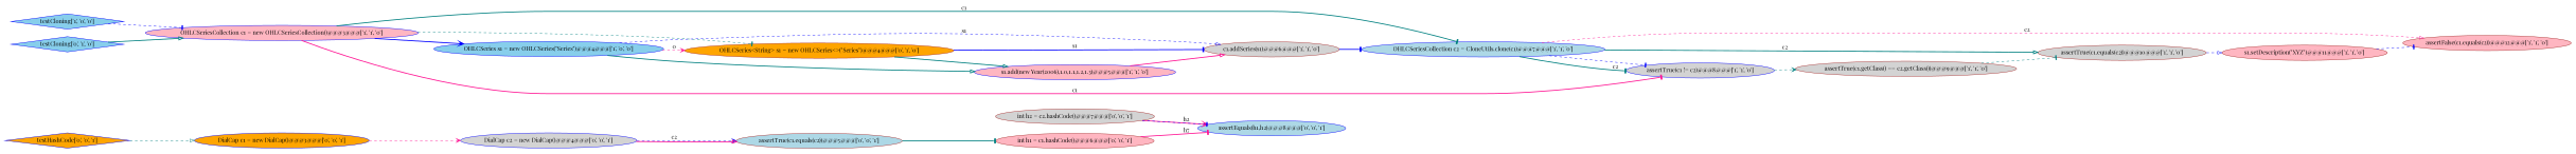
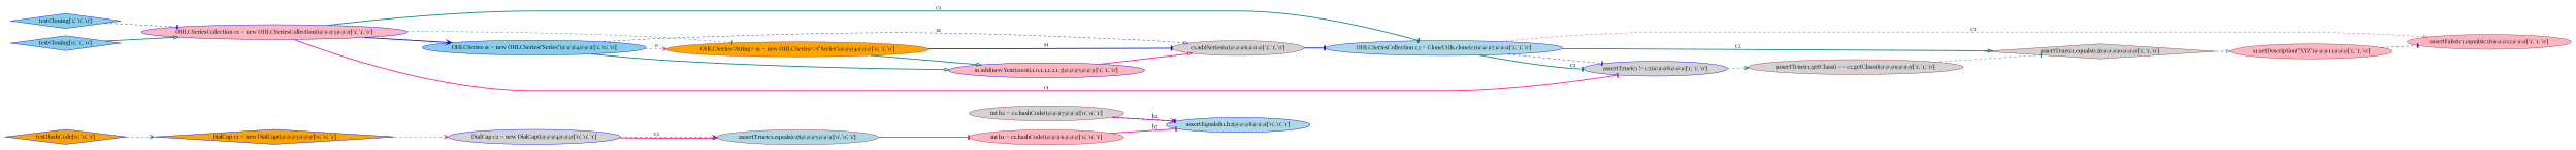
  digraph {
    fontname="Playfair Display"
    rankdir=LR
    node [color=blue fillcolor=lightgrey fontname="Playfair Display" shape=ellipse style=filled]
    edge [arrowhead=tee color=teal fontname="Playfair Display" style=bold]
    n1 [color=brown label="int h2 = c2.hashCode()@@@7@@@['0', '0', '1']"]
    n2 [fillcolor=lightblue label="assertEquals(h1,h2)@@@8@@@['0', '0', '1']"]
    n3 [color=brown fillcolor=lightblue label="assertTrue(c1.equals(c2))@@@5@@@['0', '0', '1']"]
    n4 [color=brown fillcolor=lightpink label="int h1 = c1.hashCode()@@@6@@@['0', '0', '1']"]
    n5 [fillcolor=skyblue label="testCloning['1', '0', '0']" shape=diamond]
    n6 [fillcolor=lightpink label="OHLCSeriesCollection c1 = new OHLCSeriesCollection()@@@3@@@['1', '1', '0']"]
    n7 [fillcolor=lightblue label="OHLCSeriesCollection c2 = CloneUtils.clone(c1)@@@7@@@['1', '1', '0']"]
    n8 [color=brown fillcolor=orange label="OHLCSeries<String> s1 = new OHLCSeries<>(\"Series\")@@@4@@@['0', '1', '0']"]
    n9 [label="assertTrue(c1 != c2)@@@8@@@['1', '1', '0']"]
    n10 [fillcolor=skyblue label="OHLCSeries s1 = new OHLCSeries(\"Series\")@@@4@@@['1', '0', '0']"]
    n11 [fillcolor=lightpink label="s1.add(new Year(2006),1.0,1.1,1.2,1.3)@@@5@@@['1', '1', '0']"]
    n12 [color=brown label="c1.addSeries(s1)@@@6@@@['1', '1', '0']"]
    n13 [color=brown fillcolor=lightpink label="s1.setDescription(\"XYZ\")@@@11@@@['1', '1', '0']"]
    n14 [color=brown fillcolor=lightpink label="assertFalse(c1.equals(c2))@@@12@@@['1', '1', '0']"]
-   n15 [color=brown label="assertTrue(c1.equals(c2))@@@10@@@['1', '1', '0']"]
+   n15 [color=brown label="assertTrue(c1.equals(c2))@@@10@@@['1', '1', '0']" shape=diamond]
    n16 [color=brown label="assertTrue(c1.getClass() == c2.getClass())@@@9@@@['1', '1', '0']"]
    n17 [label="DialCap c2 = new DialCap()@@@4@@@['0', '0', '1']"]
-   n18 [fillcolor=orange label="DialCap c1 = new DialCap()@@@3@@@['0', '0', '1']"]
+   n18 [fillcolor=orange label="DialCap c1 = new DialCap()@@@3@@@['0', '0', '1']" shape=diamond]
    n19 [fillcolor=skyblue label="testCloning['0', '1', '0']" shape=diamond]
    n20 [fillcolor=orange label="testHashCode['0', '0', '1']" shape=diamond]
    n1 -> n2 [arrowhead=vee color=deeppink label=h2]
    n1 -> n2 [color=blue style=dashed]
-   n3 -> n4
+   n3 -> n4 [color=deeppink]
    n4 -> n2 [color=deeppink label=h7]
    n5 -> n6 [color=blue style=dashed]
    n6 -> n7 [label=c1]
    n6 -> n8 [style=dashed]
    n6 -> n9 [color=deeppink label=c1]
    n6 -> n10 [arrowhead=vee color=blue]
    n7 -> n9 [color=blue style=dashed]
    n7 -> n9 [label=c2]
    n7 -> n14 [arrowhead=onormal color=deeppink label=c2 style=dashed]
    n7 -> n15 [arrowhead=onormal label=c2]
    n8 -> n11 [arrowhead=onormal]
    n8 -> n12 [color=blue label=s1]
    n9 -> n16 [arrowhead=vee style=dashed]
    n10 -> n8 [arrowhead=vee color=deeppink label=0 style=dashed]
    n10 -> n11 [arrowhead=onormal]
    n10 -> n12 [arrowhead=onormal color=blue label=s1 style=dashed]
    n11 -> n12 [arrowhead=onormal color=deeppink]
    n12 -> n7 [color=blue]
    n13 -> n14 [color=blue style=dashed]
    n15 -> n13 [arrowhead=onormal color=blue style=dashed]
    n16 -> n15 [style=dashed]
    n17 -> n3 [arrowhead=vee color=blue label=c2 style=dashed]
    n17 -> n3 [arrowhead=onormal color=deeppink]
    n18 -> n17 [arrowhead=vee color=deeppink style=dashed]
    n19 -> n6 [arrowhead=onormal]
-   n20 -> n18 [arrowhead=onormal style=dashed]
+   n20 -> n18 [arrowhead=vee style=dashed]
  }
